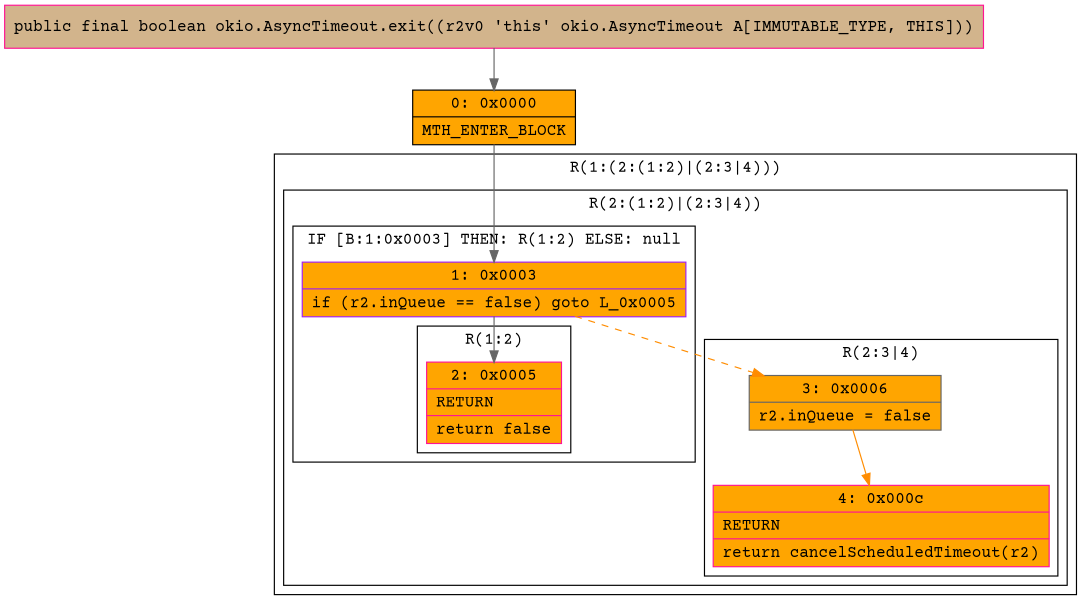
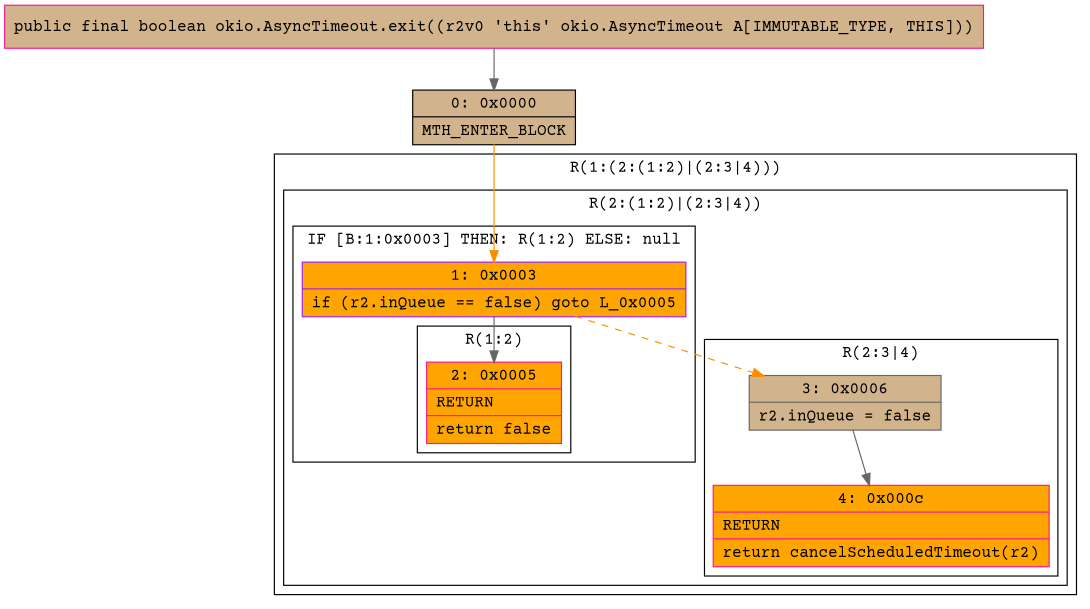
  digraph {
    fontname="Courier Prime"
    node [color=deeppink fillcolor=orange fontname="Courier Prime" shape=record style=filled]
    edge [color=gray40 fontname="Courier Prime"]
    n1 [label="{2\:\ 0x0005|RETURN\l|return false\l}"]
    n2 [color=purple label="{1\:\ 0x0003|if (r2.inQueue == false) goto L_0x0005\l}"]
-   n3 [color=gray40 label="{3\:\ 0x0006|r2.inQueue = false\l}"]
+   n3 [color=gray40 fillcolor=tan label="{3\:\ 0x0006|r2.inQueue = false\l}"]
    n4 [label="{4\:\ 0x000c|RETURN\l|return cancelScheduledTimeout(r2)\l}"]
-   n5 [color=black label="{0\:\ 0x0000|MTH_ENTER_BLOCK\l}"]
+   n5 [color=black fillcolor=tan label="{0\:\ 0x0000|MTH_ENTER_BLOCK\l}"]
    n6 [fillcolor=tan label="{public final boolean okio.AsyncTimeout.exit((r2v0 'this' okio.AsyncTimeout A[IMMUTABLE_TYPE, THIS])) }"]
    subgraph cluster_1 {
      label="R(1:(2:(1:2)|(2:3|4)))"
      subgraph cluster_2 {
        label="R(2:(1:2)|(2:3|4))"
        subgraph cluster_3 {
          label="IF [B:1:0x0003] THEN: R(1:2) ELSE: null"
          n2
          subgraph cluster_4 {
            label="R(1:2)"
            n1
          }
        }
        subgraph cluster_5 {
          label="R(2:3|4)"
          n3
          n4
        }
      }
    }
    n2 -> n1
    n2 -> n3 [color=darkorange style=dashed]
-   n3 -> n4 [color=darkorange]
-   n5 -> n2
+   n3 -> n4
+   n5 -> n2 [color=darkorange]
    n6 -> n5
  }
